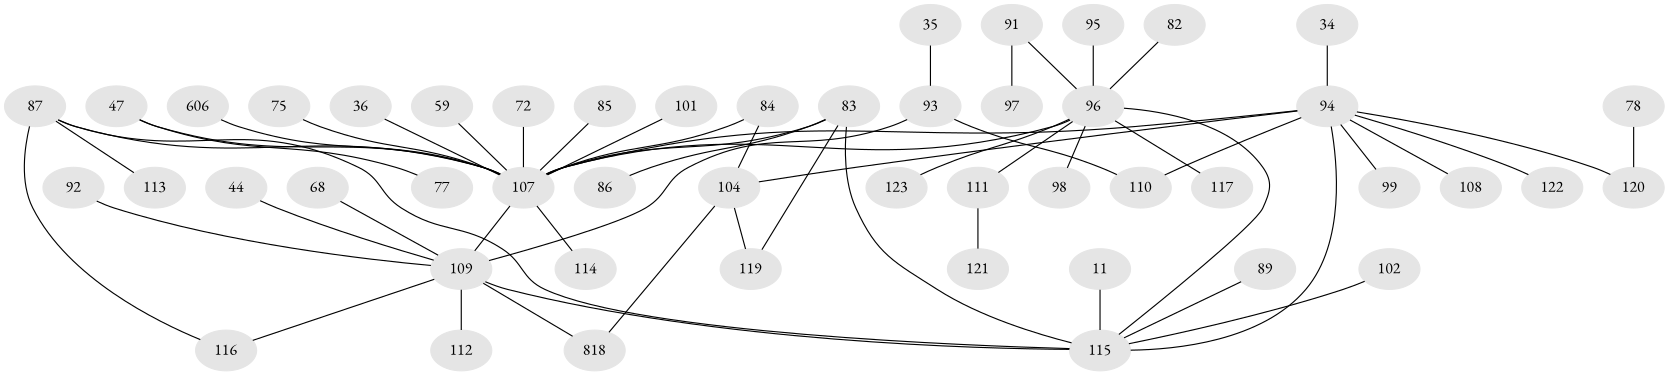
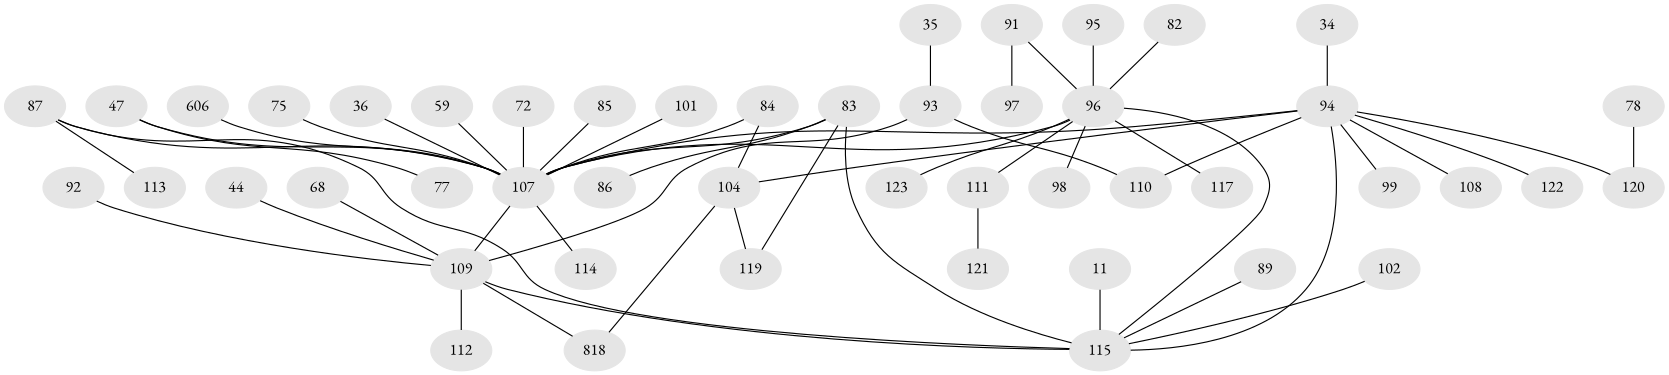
  graph {
    fontname="EB Garamond"
    node [color=gray90 fontname="EB Garamond" style=filled]
    edge [fontname="EB Garamond"]
    115 [super="+73+62+25"]
    11
    94 [super="+45+51+79+53+65"]
    107 [super="+5+61+105+103"]
    120 [super="+55"]
    104 [super="+14+52"]
    110
    99
    108
    122
    34
    93 [super="+24"]
    109 [super="+23+57+19"]
    35
    114
    36
-   116 [super="+66"]
    n18 [label=818 super="+12+71"]
    112
    44
    47 [super="+38"]
    77 [super="+39"]
    59 [super="+13"]
    68
    72
    75 [super="+10+31"]
    78
    96 [super="+46+49+90+64+67+69"]
    98
    111
    117
    123
    82
    83 [super="+40"]
    86
    119
    84
    85
    87 [super="+54"]
    113
    89
    91
    97
    92
    95
    121
    101
    102 [super="+76"]
    n49 [label=606]
    11 -- 115
    94 -- 115 [weight=2]
    94 -- 107
    94 -- 120
    94 -- 104 [weight=3]
    94 -- 110
    94 -- 99
    94 -- 108
    94 -- 122
    107 -- 109 [weight=3]
    107 -- 114
    104 -- n18
    104 -- 119
    34 -- 94
    93 -- 110 [weight=2]
    93 -- 109
    109 -- 115 [weight=3]
-   109 -- 116
    109 -- n18
    109 -- 112
    35 -- 93 [weight=2]
    36 -- 107
    44 -- 109
    47 -- 107 [weight=2]
    47 -- 77
    59 -- 107
    68 -- 109
    72 -- 107
    75 -- 107
    78 -- 120
    96 -- 115
    96 -- 107
    96 -- 98
    96 -- 111
    96 -- 117
    96 -- 123
    111 -- 121
    82 -- 96
    83 -- 115
    83 -- 107
    83 -- 86
    83 -- 119
    84 -- 107
    84 -- 104
    85 -- 107
    87 -- 115
    87 -- 107
-   87 -- 116
    87 -- 113
    89 -- 115
    91 -- 96
    91 -- 97
    92 -- 109
    95 -- 96
    101 -- 107
    102 -- 115
    n49 -- 107
  }
